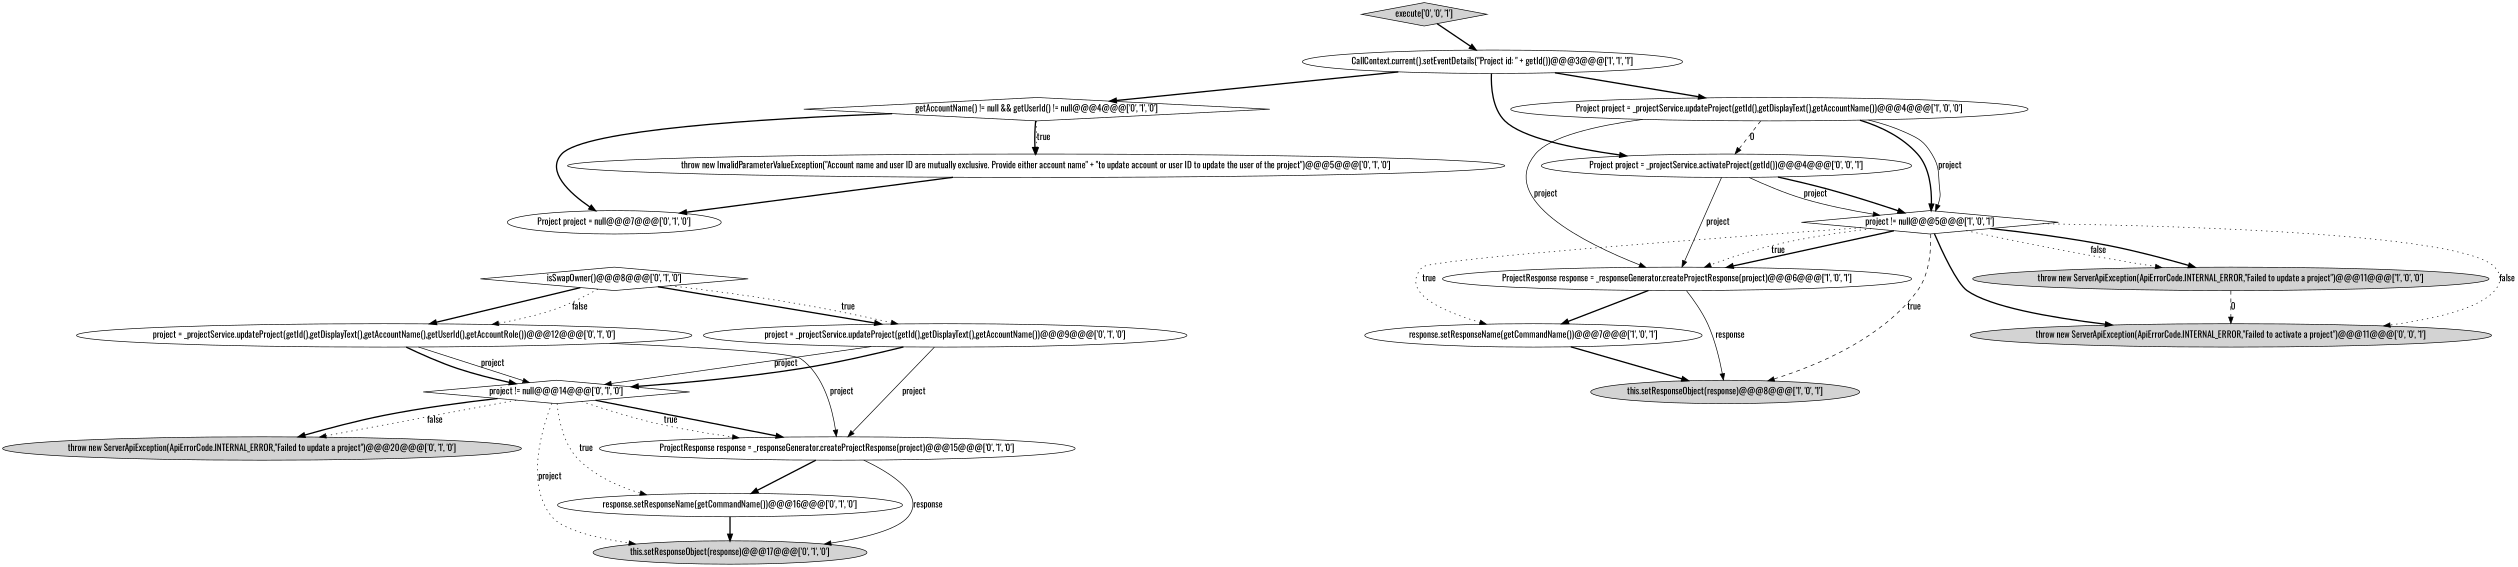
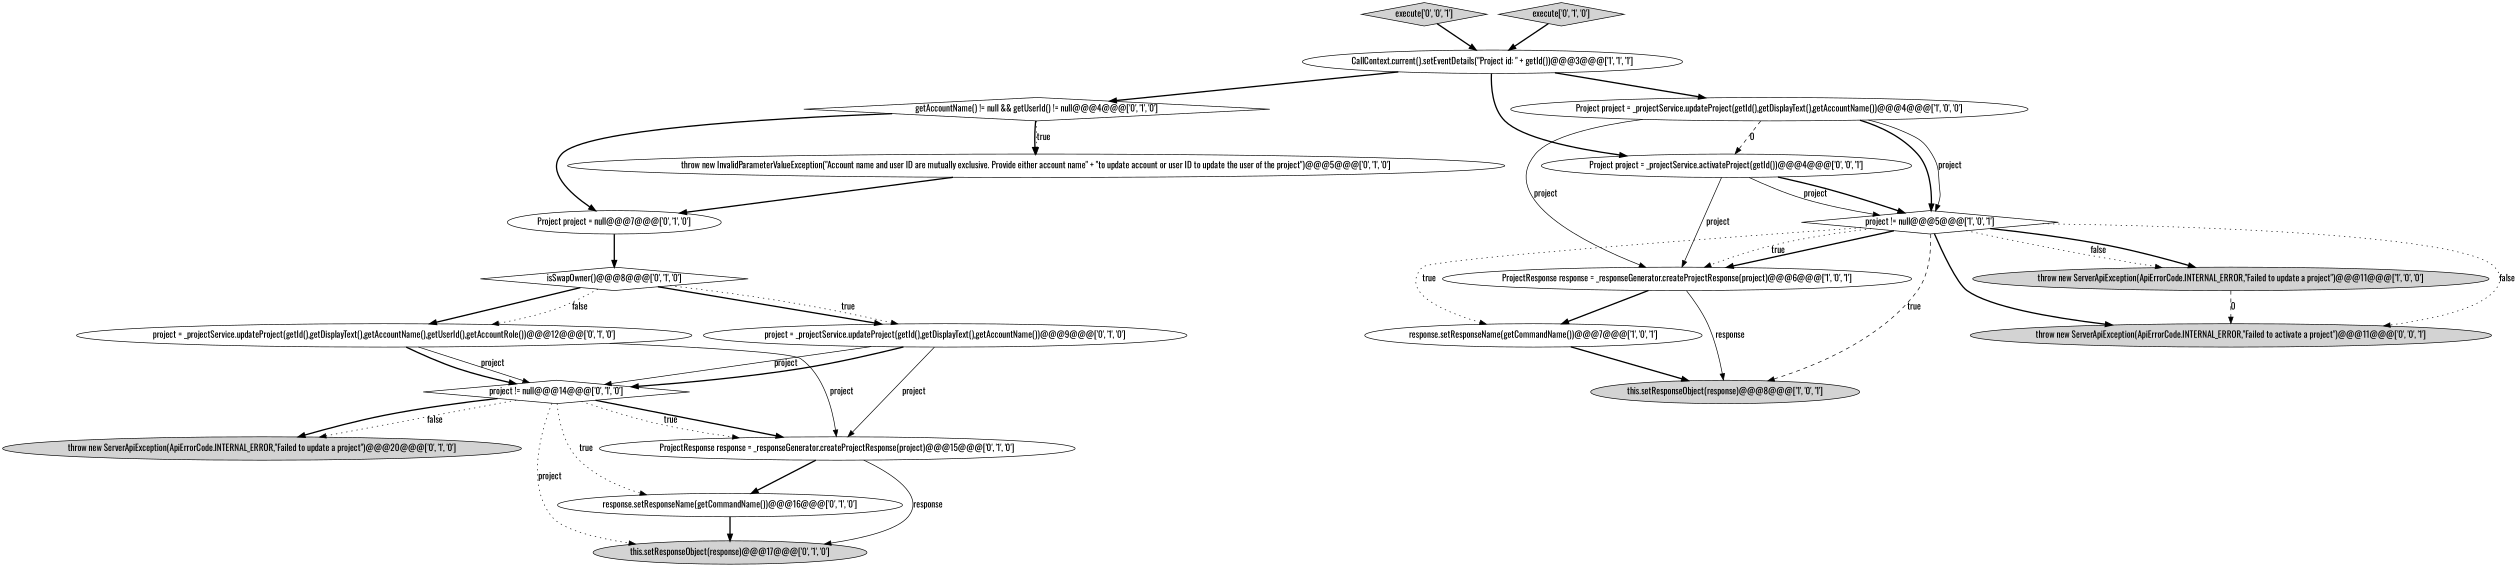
  digraph {
    fontname=Oswald
    node [fillcolor=white fontname=Oswald shape=ellipse style=filled]
    edge [fontname=Oswald style=bold]
    n1 [fillcolor=lightgray label="this.setResponseObject(response)@@@8@@@['1', '0', '1']"]
    n2 [label="throw new InvalidParameterValueException(\"Account name and user ID are mutually exclusive. Provide either account name\" + \"to update account or user ID to update the user of the project\")@@@5@@@['0', '1', '0']"]
    n3 [label="Project project = null@@@7@@@['0', '1', '0']"]
    n4 [label="isSwapOwner()@@@8@@@['0', '1', '0']" shape=diamond]
    n5 [fillcolor=lightgray label="throw new ServerApiException(ApiErrorCode.INTERNAL_ERROR,\"Failed to activate a project\")@@@11@@@['0', '0', '1']"]
    n6 [label="project != null@@@5@@@['1', '0', '1']" shape=diamond]
    n7 [label="response.setResponseName(getCommandName())@@@7@@@['1', '0', '1']"]
    n8 [fillcolor=lightgray label="throw new ServerApiException(ApiErrorCode.INTERNAL_ERROR,\"Failed to update a project\")@@@11@@@['1', '0', '0']"]
    n9 [label="ProjectResponse response = _responseGenerator.createProjectResponse(project)@@@6@@@['1', '0', '1']"]
    n10 [label="project != null@@@14@@@['0', '1', '0']" shape=diamond]
    n11 [fillcolor=lightgray label="this.setResponseObject(response)@@@17@@@['0', '1', '0']"]
    n12 [label="ProjectResponse response = _responseGenerator.createProjectResponse(project)@@@15@@@['0', '1', '0']"]
    n13 [fillcolor=lightgray label="throw new ServerApiException(ApiErrorCode.INTERNAL_ERROR,\"Failed to update a project\")@@@20@@@['0', '1', '0']"]
    n14 [label="response.setResponseName(getCommandName())@@@16@@@['0', '1', '0']"]
    n15 [fillcolor=lightgray label="execute['0', '0', '1']" shape=diamond]
    n16 [label="CallContext.current().setEventDetails(\"Project id: \" + getId())@@@3@@@['1', '1', '1']"]
    n17 [label="getAccountName() != null && getUserId() != null@@@4@@@['0', '1', '0']" shape=diamond]
    n18 [label="Project project = _projectService.activateProject(getId())@@@4@@@['0', '0', '1']"]
    n19 [label="Project project = _projectService.updateProject(getId(),getDisplayText(),getAccountName())@@@4@@@['1', '0', '0']"]
    n20 [label="project = _projectService.updateProject(getId(),getDisplayText(),getAccountName(),getUserId(),getAccountRole())@@@12@@@['0', '1', '0']"]
    n21 [label="project = _projectService.updateProject(getId(),getDisplayText(),getAccountName())@@@9@@@['0', '1', '0']"]
+   n22 [fillcolor=lightgray label="execute['0', '1', '0']" shape=diamond]
    n2 -> n3
+   n3 -> n4
    n4 -> n20 [label=false style=dotted]
    n4 -> n20
    n4 -> n21
    n4 -> n21 [label=true style=dotted]
    n6 -> n1 [label=true style=dashed]
    n6 -> n5 [label=false style=dotted]
    n6 -> n5
    n6 -> n7 [label=true style=dotted]
    n6 -> n8
    n6 -> n8 [label=false style=dotted]
    n6 -> n9
    n6 -> n9 [label=true style=dotted]
    n7 -> n1
    n8 -> n5 [label=0 style=dashed]
    n9 -> n1 [label=response style=solid]
    n9 -> n7
    n10 -> n11 [label=project style=dotted]
    n10 -> n12
    n10 -> n12 [label=true style=dotted]
    n10 -> n13
    n10 -> n13 [label=false style=dotted]
    n10 -> n14 [label=true style=dotted]
    n12 -> n11 [label=response style=solid]
    n12 -> n14
    n14 -> n11
    n15 -> n16
    n16 -> n17
    n16 -> n18
    n16 -> n19
    n17 -> n2
    n17 -> n2 [label=true style=dotted]
    n17 -> n3
    n18 -> n6 [label=project style=solid]
    n18 -> n6
    n18 -> n9 [label=project style=solid]
    n19 -> n6
    n19 -> n6 [label=project style=solid]
    n19 -> n9 [label=project style=solid]
    n19 -> n18 [label=0 style=dashed]
    n20 -> n10 [label=project style=solid]
    n20 -> n10
    n20 -> n12 [label=project style=solid]
    n21 -> n10 [label=project style=solid]
    n21 -> n10
    n21 -> n12 [label=project style=solid]
+   n22 -> n16
  }
